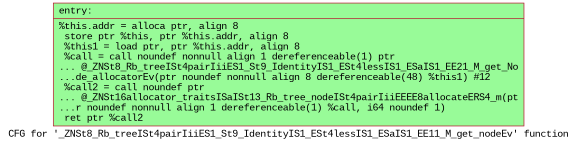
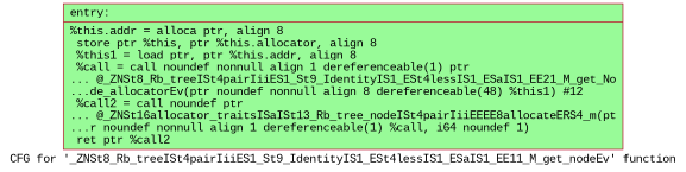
  digraph {
    label="CFG for '_ZNSt8_Rb_treeISt4pairIiiES1_St9_IdentityIS1_ESt4lessIS1_ESaIS1_EE11_M_get_nodeEv' function"
    fontname="Liberation Mono"
-   n1 [color="#b70d28ff" fillcolor=palegreen fontname="Liberation Mono" label="{entry:\l|  %this.addr = alloca ptr, align 8\l  store ptr %this, ptr %this.addr, align 8\l  %this1 = load ptr, ptr %this.addr, align 8\l  %call = call noundef nonnull align 1 dereferenceable(1) ptr\l... @_ZNSt8_Rb_treeISt4pairIiiES1_St9_IdentityIS1_ESt4lessIS1_ESaIS1_EE21_M_get_No\l...de_allocatorEv(ptr noundef nonnull align 8 dereferenceable(48) %this1) #12\l  %call2 = call noundef ptr\l... @_ZNSt16allocator_traitsISaISt13_Rb_tree_nodeISt4pairIiiEEEE8allocateERS4_m(pt\l...r noundef nonnull align 1 dereferenceable(1) %call, i64 noundef 1)\l  ret ptr %call2\l}" shape=record style=filled]
+   n1 [color="#b70d28ff" fillcolor=palegreen fontname="Liberation Mono" label="{entry:\l|  %this.addr = alloca ptr, align 8\l  store ptr %this, ptr %this.allocator, align 8\l  %this1 = load ptr, ptr %this.addr, align 8\l  %call = call noundef nonnull align 1 dereferenceable(1) ptr\l... @_ZNSt8_Rb_treeISt4pairIiiES1_St9_IdentityIS1_ESt4lessIS1_ESaIS1_EE21_M_get_No\l...de_allocatorEv(ptr noundef nonnull align 8 dereferenceable(48) %this1) #12\l  %call2 = call noundef ptr\l... @_ZNSt16allocator_traitsISaISt13_Rb_tree_nodeISt4pairIiiEEEE8allocateERS4_m(pt\l...r noundef nonnull align 1 dereferenceable(1) %call, i64 noundef 1)\l  ret ptr %call2\l}" shape=record style=filled]
  }
